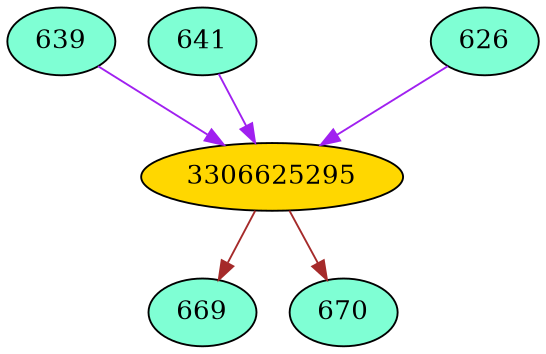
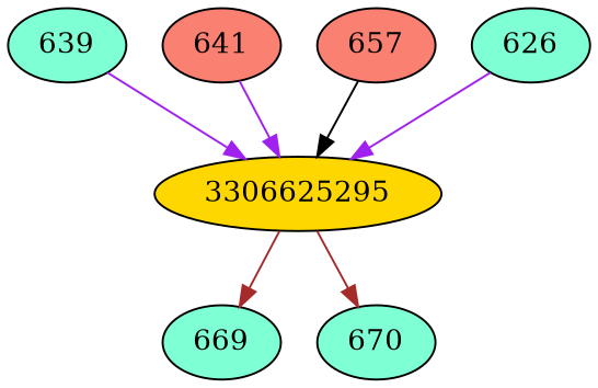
  strict digraph {
    node [fillcolor=aquamarine style=filled]
    edge [color=purple]
    n1 [label=639]
    3306625295 [fillcolor=gold]
    669
    670
-   641
+   641 [fillcolor=salmon]
+   657 [fillcolor=salmon]
    626
    n1 -> 3306625295
    3306625295 -> 669 [color=brown]
    3306625295 -> 670 [color=brown]
    641 -> 3306625295
+   657 -> 3306625295 [color=black]
    626 -> 3306625295
  }
